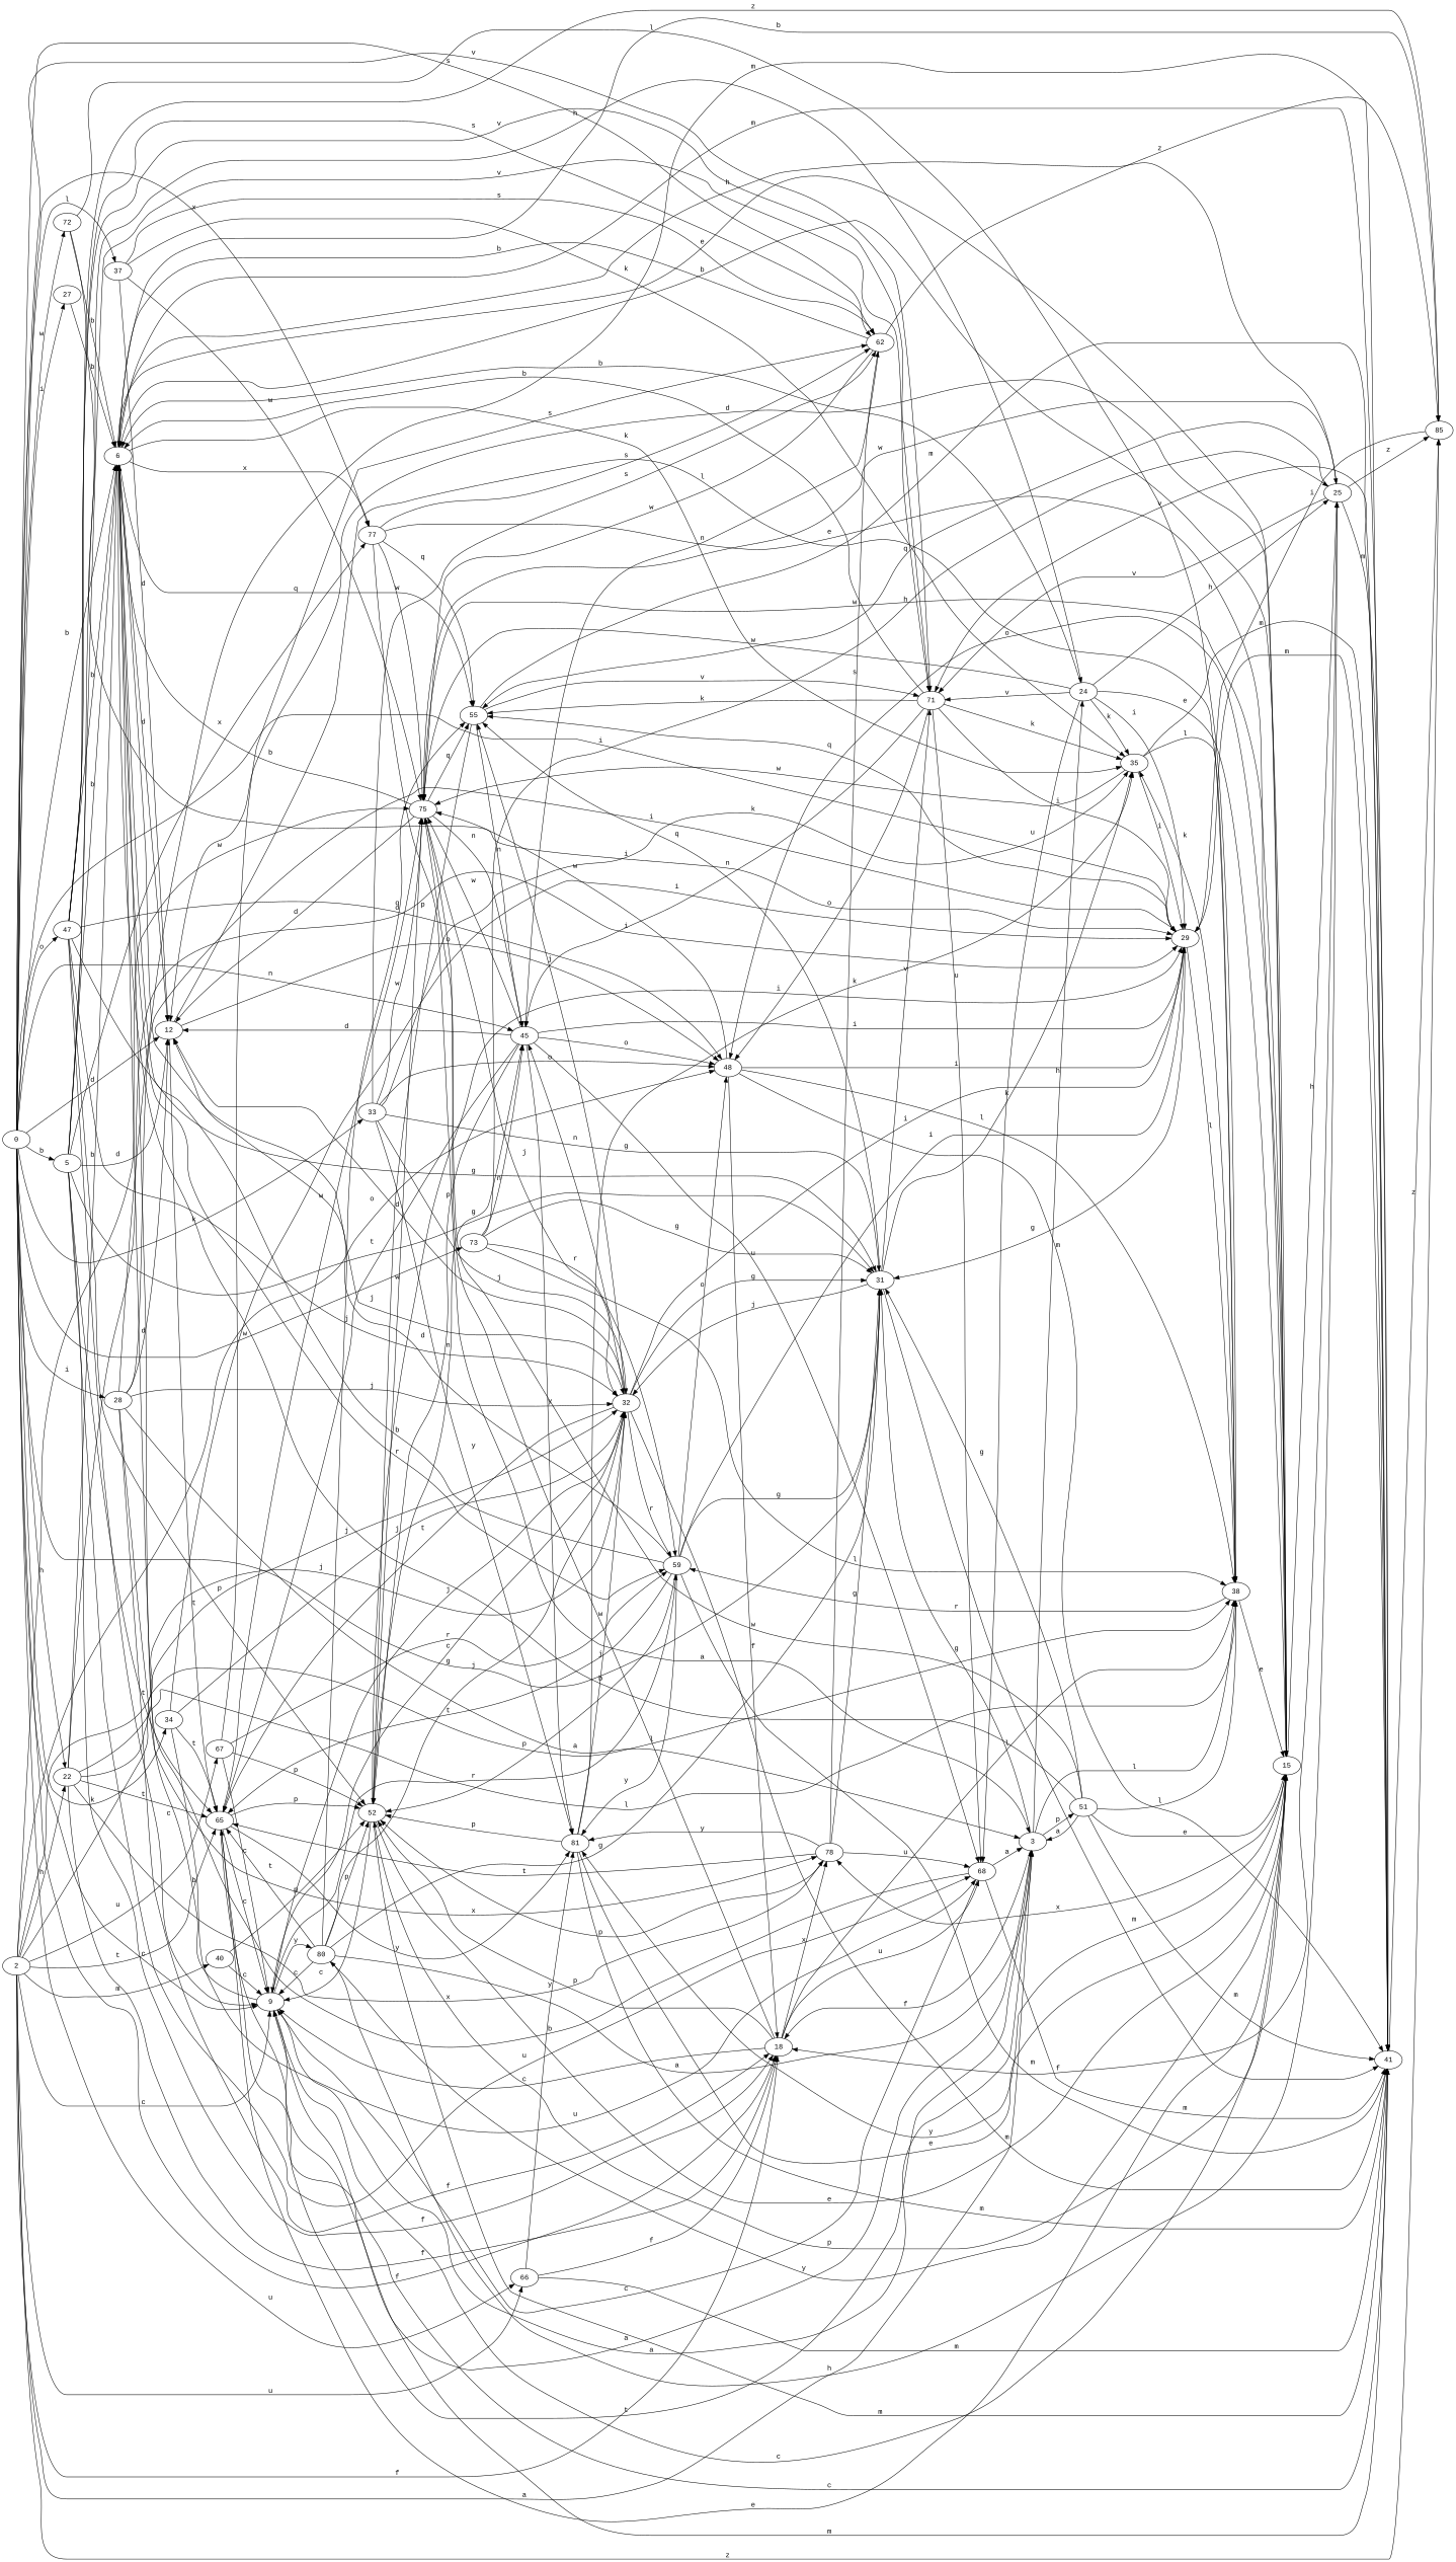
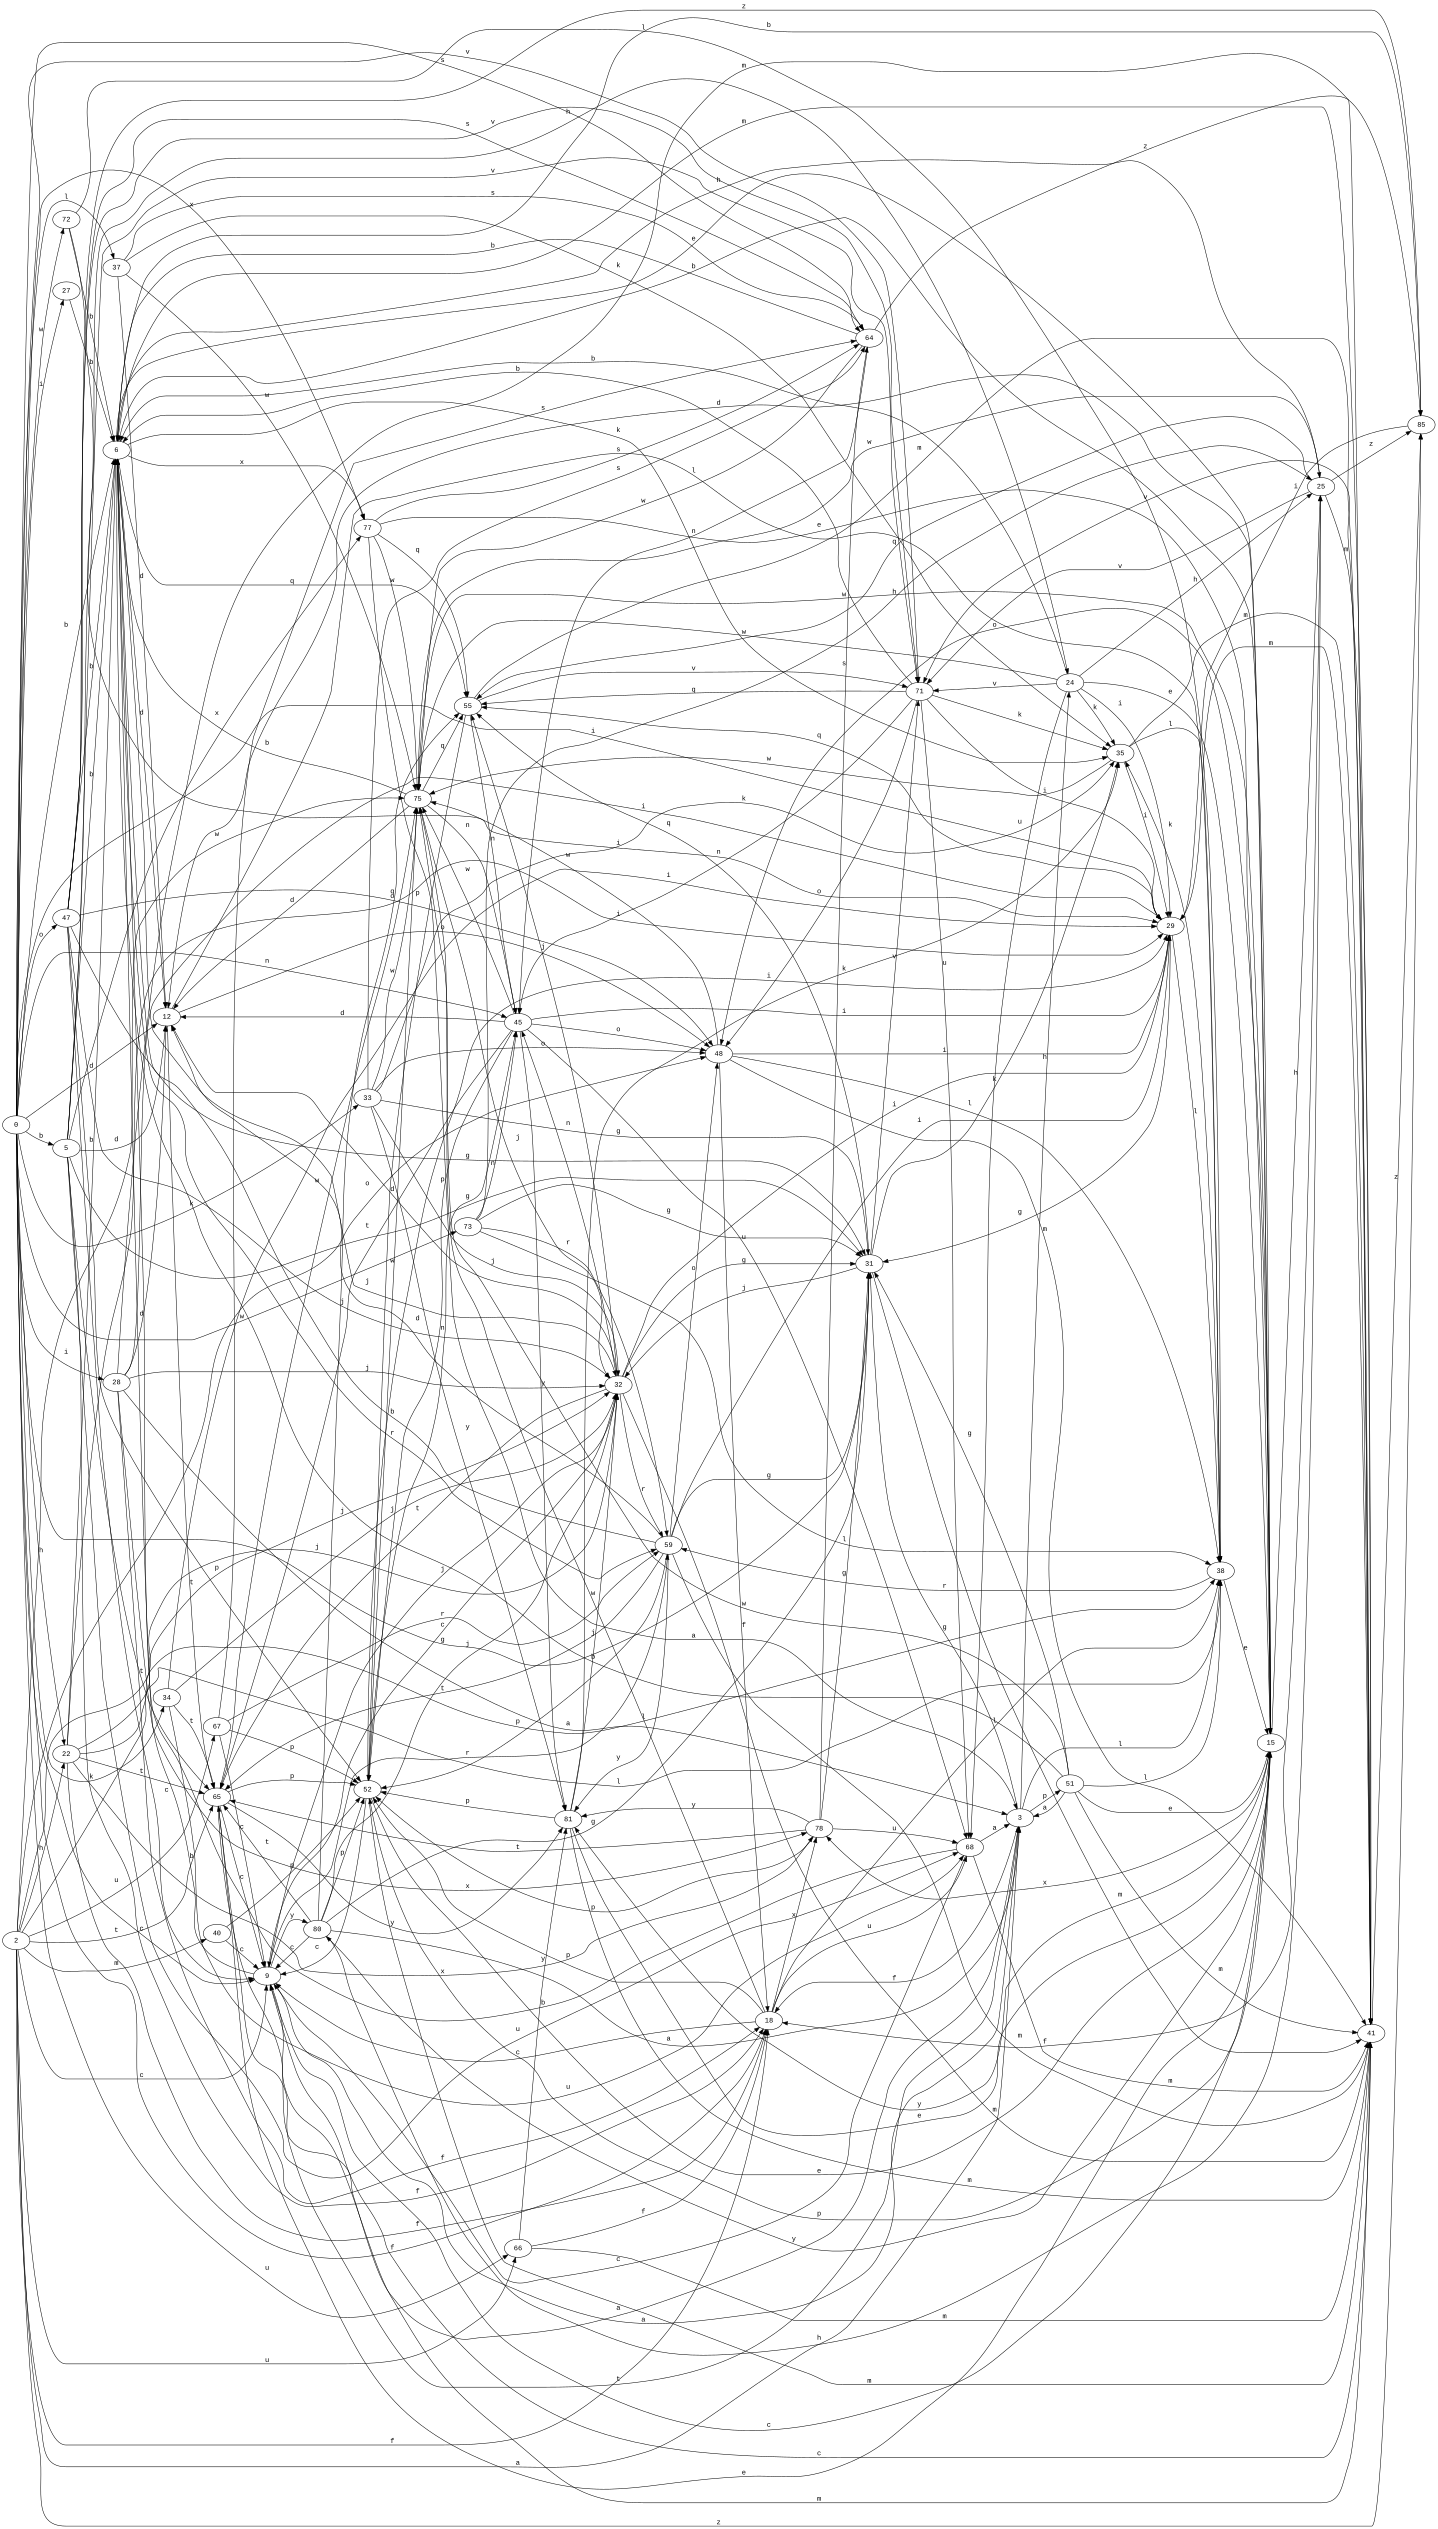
  strict digraph {
    fontname="Liberation Mono"
    rankdir=LR
    node [fontname="Liberation Mono"]
    edge [fontname="Liberation Mono"]
    0
    5
    6
    9
    12
    18
    n7 [label=31]
    22
    27
    28
    29
    33
    34
    37
    45
    47
-   62
+   62 [label=64]
    66
    71
    72
    73
    77
    65
    24
    68
    32
    15
    25
    35
    41
    55
    59
    3
    80
    38
    48
    75
    52
    78
    81
    85
    2
    40
    67
    51
    0 -> 5 [label=b]
    0 -> 6 [label=b]
    0 -> 9 [label=c]
    0 -> 12 [label=d]
    0 -> 18 [label=f]
    0 -> n7 [label=g]
    0 -> 22 [label=h]
    0 -> 27 [label=i]
    0 -> 28 [label=i]
    0 -> 29 [label=i]
    0 -> 33 [label=k]
    0 -> 34 [label=k]
    0 -> 37 [label=l]
    0 -> 45 [label=n]
    0 -> 47 [label=o]
    0 -> 62 [label=s]
    0 -> 66 [label=u]
    0 -> 71 [label=v]
    0 -> 72 [label=w]
    0 -> 73 [label=w]
    0 -> 77 [label=x]
    5 -> 6 [label=b]
    5 -> 12 [label=d]
    5 -> 18 [label=f]
    5 -> n7 [label=g]
    5 -> 71 [label=v]
    5 -> 77 [label=x]
    5 -> 65 [label=t]
    5 -> 24 [label=h]
    5 -> 68 [label=u]
    6 -> 12 [label=d]
    6 -> 77 [label=x]
    6 -> 32 [label=j]
    6 -> 15 [label=e]
    6 -> 25 [label=h]
    6 -> 35 [label=k]
    6 -> 41 [label=m]
    6 -> 55 [label=q]
    6 -> 59 [label=r]
    9 -> 6 [label=b]
    9 -> 32 [label=j]
    9 -> 41 [label=m]
    9 -> 59 [label=r]
    9 -> 3 [label=a]
    9 -> 80 [label=y]
    12 -> 65 [label=t]
    12 -> 38 [label=l]
    12 -> 48 [label=o]
    18 -> 9 [label=c]
    18 -> 68 [label=u]
    18 -> 38 [label=l]
    18 -> 75 [label=w]
    18 -> 52 [label=p]
    18 -> 78 [label=x]
    n7 -> 71 [label=v]
    n7 -> 32 [label=j]
    n7 -> 35 [label=k]
    n7 -> 41 [label=m]
    n7 -> 55 [label=q]
    22 -> 6 [label=b]
    22 -> 18 [label=f]
    22 -> 29 [label=i]
    22 -> 65 [label=t]
    22 -> 32 [label=j]
    22 -> 38 [label=l]
    22 -> 78 [label=x]
    27 -> 6 [label=b]
    28 -> 12 [label=d]
    28 -> 18 [label=f]
    28 -> 29 [label=i]
    28 -> 32 [label=j]
    28 -> 41 [label=m]
    28 -> 3 [label=a]
    28 -> 78 [label=x]
    29 -> n7 [label=g]
    29 -> 41 [label=m]
    29 -> 55 [label=q]
    29 -> 38 [label=l]
    33 -> n7 [label=g]
    33 -> 62 [label=s]
    33 -> 32 [label=j]
    33 -> 35 [label=k]
    33 -> 48 [label=o]
    33 -> 75 [label=w]
    33 -> 81 [label=y]
    34 -> 29 [label=i]
    34 -> 65 [label=t]
    34 -> 68 [label=u]
    34 -> 32 [label=j]
    37 -> 12 [label=d]
    37 -> 62 [label=s]
    37 -> 35 [label=k]
    37 -> 75 [label=w]
    45 -> 12 [label=d]
    45 -> 29 [label=i]
    45 -> 65 [label=t]
    45 -> 68 [label=u]
    45 -> 48 [label=o]
    45 -> 75 [label=w]
    45 -> 52 [label=p]
    45 -> 81 [label=y]
    47 -> 6 [label=b]
    47 -> 9 [label=c]
    47 -> n7 [label=g]
    47 -> 62 [label=s]
    47 -> 71 [label=v]
    47 -> 32 [label=j]
    47 -> 48 [label=o]
    47 -> 52 [label=p]
    47 -> 85 [label=z]
    62 -> 6 [label=b]
    62 -> 45 [label=n]
    62 -> 75 [label=w]
    62 -> 85 [label=z]
    66 -> 18 [label=f]
    66 -> 41 [label=m]
    66 -> 81 [label=y]
    71 -> 6 [label=b]
    71 -> 29 [label=i]
    71 -> 45 [label=n]
    71 -> 68 [label=u]
    71 -> 35 [label=k]
-   71 -> 55 [label=k]
+   71 -> 55 [label=q]
    71 -> 48 [label=o]
    72 -> 6 [label=b]
    72 -> 29 [label=i]
    72 -> 38 [label=l]
    73 -> n7 [label=g]
    73 -> 45 [label=n]
    73 -> 25 [label=h]
    73 -> 59 [label=r]
    73 -> 38 [label=l]
    77 -> 62 [label=s]
    77 -> 15 [label=e]
    77 -> 55 [label=q]
    77 -> 3 [label=a]
    77 -> 75 [label=w]
    65 -> 9 [label=c]
    65 -> 15 [label=e]
    65 -> 3 [label=a]
    65 -> 75 [label=w]
    65 -> 52 [label=p]
    65 -> 81 [label=y]
    24 -> 6 [label=b]
    24 -> 29 [label=i]
    24 -> 71 [label=v]
    24 -> 68 [label=u]
    24 -> 15 [label=e]
    24 -> 25 [label=h]
    24 -> 35 [label=k]
    24 -> 75 [label=w]
    68 -> 6 [label=b]
    68 -> 9 [label=c]
    68 -> 41 [label=m]
    68 -> 3 [label=a]
    32 -> 9 [label=c]
    32 -> 12 [label=d]
    32 -> n7 [label=g]
    32 -> 29 [label=i]
    32 -> 45 [label=n]
    32 -> 65 [label=t]
    32 -> 41 [label=m]
    32 -> 55 [label=j]
    32 -> 59 [label=r]
    15 -> 6 [label=b]
    15 -> 9 [label=c]
    15 -> 12 [label=d]
    15 -> 25 [label=h]
    15 -> 80 [label=y]
    15 -> 48 [label=o]
    15 -> 75 [label=w]
    15 -> 52 [label=p]
    15 -> 78 [label=x]
    15 -> 81 [label=y]
    25 -> 18 [label=f]
    25 -> 71 [label=v]
    25 -> 41 [label=m]
    25 -> 55 [label=q]
    25 -> 75 [label=w]
    25 -> 85 [label=z]
    35 -> 29 [label=i]
    35 -> 41 [label=m]
    35 -> 38 [label=l]
    35 -> 75 [label=w]
    41 -> 9 [label=c]
    41 -> 71 [label=v]
    41 -> 85 [label=z]
    55 -> 45 [label=n]
    55 -> 71 [label=v]
    55 -> 41 [label=m]
    55 -> 52 [label=p]
    59 -> 6 [label=b]
    59 -> 12 [label=d]
    59 -> n7 [label=g]
    59 -> 29 [label=i]
    59 -> 65 [label=t]
    59 -> 41 [label=m]
    59 -> 48 [label=o]
    59 -> 52 [label=p]
    59 -> 81 [label=y]
    3 -> 18 [label=f]
    3 -> n7 [label=g]
    3 -> 65 [label=t]
    3 -> 24 [label=h]
    3 -> 38 [label=l]
    3 -> 51 [label=p]
    80 -> 9 [label=c]
    80 -> n7 [label=g]
    80 -> 65 [label=t]
    80 -> 32 [label=j]
    80 -> 25 [label=h]
    80 -> 55 [label=q]
    80 -> 3 [label=a]
    80 -> 52 [label=p]
    38 -> 15 [label=e]
    38 -> 35 [label=k]
    38 -> 59 [label=r]
    48 -> 18 [label=f]
    48 -> 29 [label=i]
    48 -> 41 [label=m]
    48 -> 38 [label=l]
    48 -> 75 [label=w]
    75 -> 6 [label=b]
    75 -> 12 [label=d]
    75 -> 45 [label=n]
    75 -> 32 [label=j]
    75 -> 55 [label=q]
    52 -> 9 [label=c]
    52 -> 29 [label=i]
    52 -> 45 [label=n]
    52 -> 15 [label=e]
    52 -> 41 [label=m]
    52 -> 75 [label=w]
    78 -> n7 [label=g]
    78 -> 62 [label=s]
    78 -> 65 [label=t]
    78 -> 68 [label=u]
    78 -> 52 [label=p]
    78 -> 81 [label=y]
    81 -> 32 [label=j]
    81 -> 15 [label=e]
    81 -> 35 [label=k]
    81 -> 41 [label=m]
    81 -> 52 [label=p]
    85 -> 6 [label=b]
    85 -> 29 [label=i]
    2 -> 9 [label=c]
    2 -> 18 [label=f]
    2 -> 22 [label=h]
    2 -> 66 [label=u]
    2 -> 65 [label=t]
    2 -> 32 [label=j]
    2 -> 3 [label=a]
    2 -> 38 [label=l]
    2 -> 48 [label=o]
    2 -> 75 [label=w]
    2 -> 85 [label=z]
    2 -> 40 [label=m]
    2 -> 67 [label=u]
    40 -> 9 [label=c]
    40 -> 52 [label=p]
    67 -> 9 [label=c]
    67 -> 62 [label=s]
    67 -> 59 [label=r]
    67 -> 52 [label=p]
    51 -> 6 [label=b]
    51 -> n7 [label=g]
    51 -> 15 [label=e]
    51 -> 41 [label=m]
    51 -> 3 [label=a]
    51 -> 38 [label=l]
    51 -> 75 [label=w]
  }
